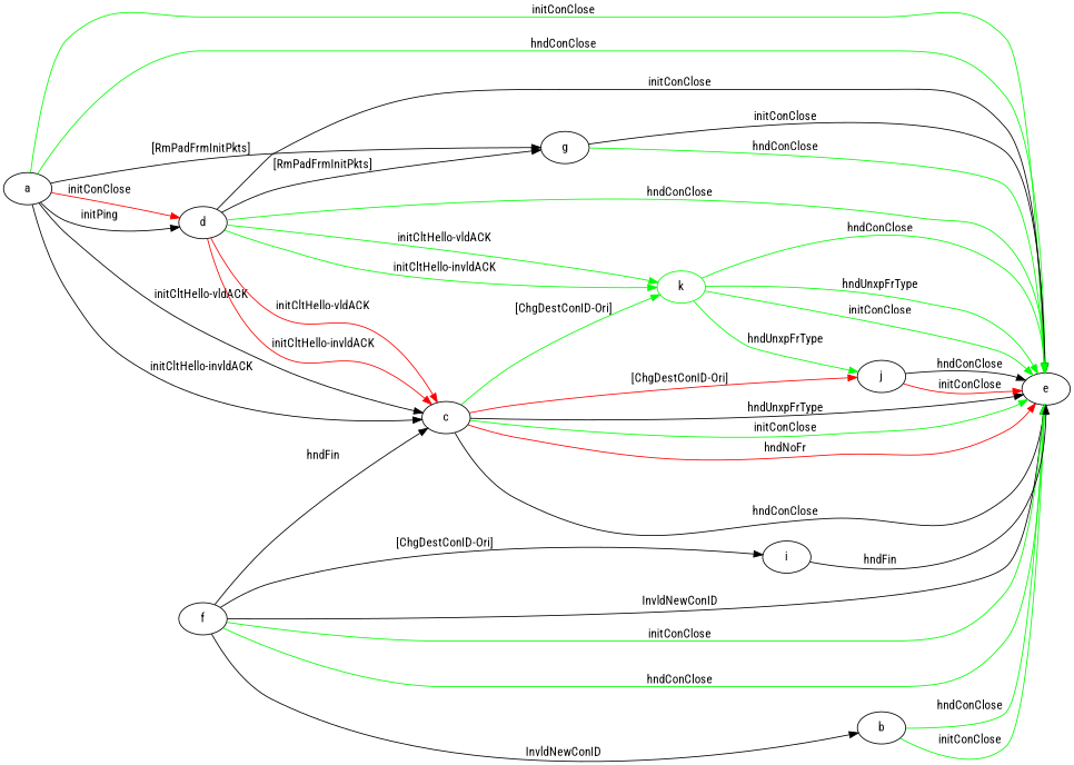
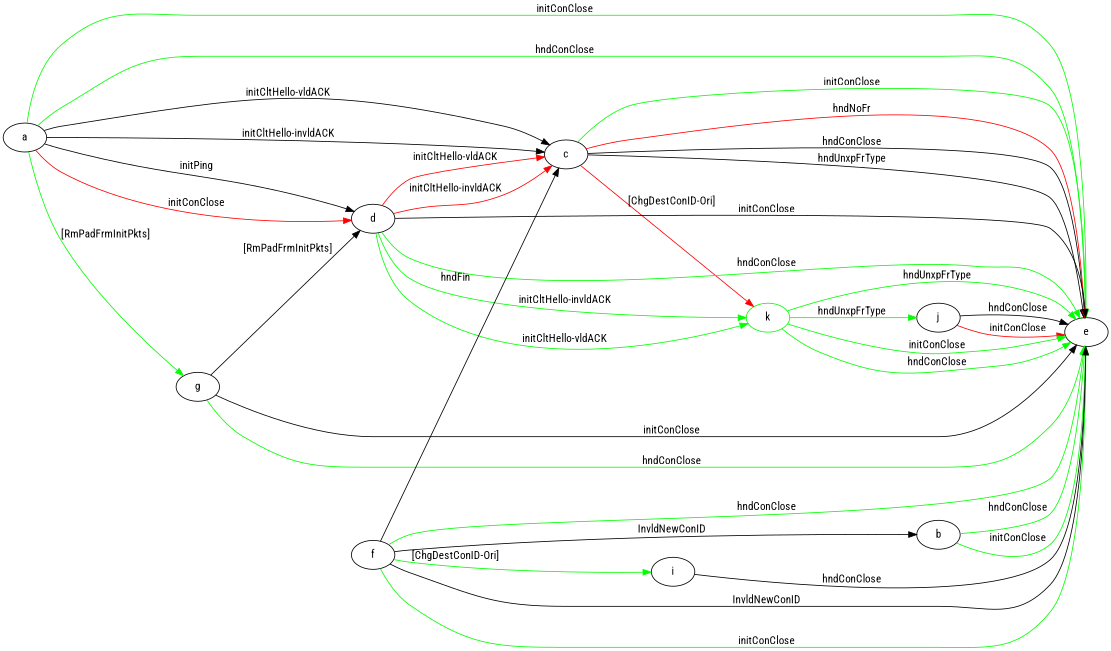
  digraph {
    fontname="Roboto Condensed"
    rankdir=LR
    node [fontname="Roboto Condensed"]
    edge [fontname="Roboto Condensed" color=green]
    a
    c
    d
    e
    g
    j
    k [color=green]
    f
    b
    i
    a -> c [label="initCltHello-vldACK " color=""]
    a -> c [label="initCltHello-invldACK " color=""]
    a -> d [label="initPing " color=""]
    a -> d [color=red label="initConClose "]
    a -> e [label="initConClose "]
    a -> e [label="hndConClose "]
-   a -> g [label="[RmPadFrmInitPkts] " color=""]
+   a -> g [label="[RmPadFrmInitPkts] "]
    c -> e [label="hndConClose " color=""]
    c -> e [label="hndUnxpFrType " color=""]
    c -> e [label="initConClose "]
    c -> e [color=red label="hndNoFr "]
-   c -> j [color=red label="[ChgDestConID-Ori] "]
-   c -> k [label="[ChgDestConID-Ori] "]
+   c -> k [color=red label="[ChgDestConID-Ori] "]
    d -> c [color=red label="initCltHello-vldACK "]
    d -> c [color=red label="initCltHello-invldACK "]
    d -> e [label="initConClose " color=""]
    d -> e [label="hndConClose "]
-   d -> g [label="[RmPadFrmInitPkts] " color=""]
+   g -> d [label="[RmPadFrmInitPkts] " color=""]
    d -> k [label="initCltHello-vldACK "]
    d -> k [label="initCltHello-invldACK "]
    g -> e [label="initConClose " color=""]
    g -> e [label="hndConClose "]
    j -> e [label="hndConClose " color=""]
    j -> e [color=red label="initConClose "]
    k -> e [label="initConClose "]
    k -> e [label="hndConClose "]
    k -> e [label="hndUnxpFrType "]
    k -> j [label="hndUnxpFrType "]
    f -> c [label="hndFin " color=""]
    f -> e [label="InvldNewConID " color=""]
    f -> e [label="initConClose "]
    f -> e [label="hndConClose "]
    f -> b [label="InvldNewConID " color=""]
-   f -> i [label="[ChgDestConID-Ori] " color=""]
+   f -> i [label="[ChgDestConID-Ori] "]
    b -> e [label="initConClose "]
    b -> e [label="hndConClose "]
-   i -> e [label="hndFin " color=""]
+   i -> e [label="hndConClose " color=""]
  }
